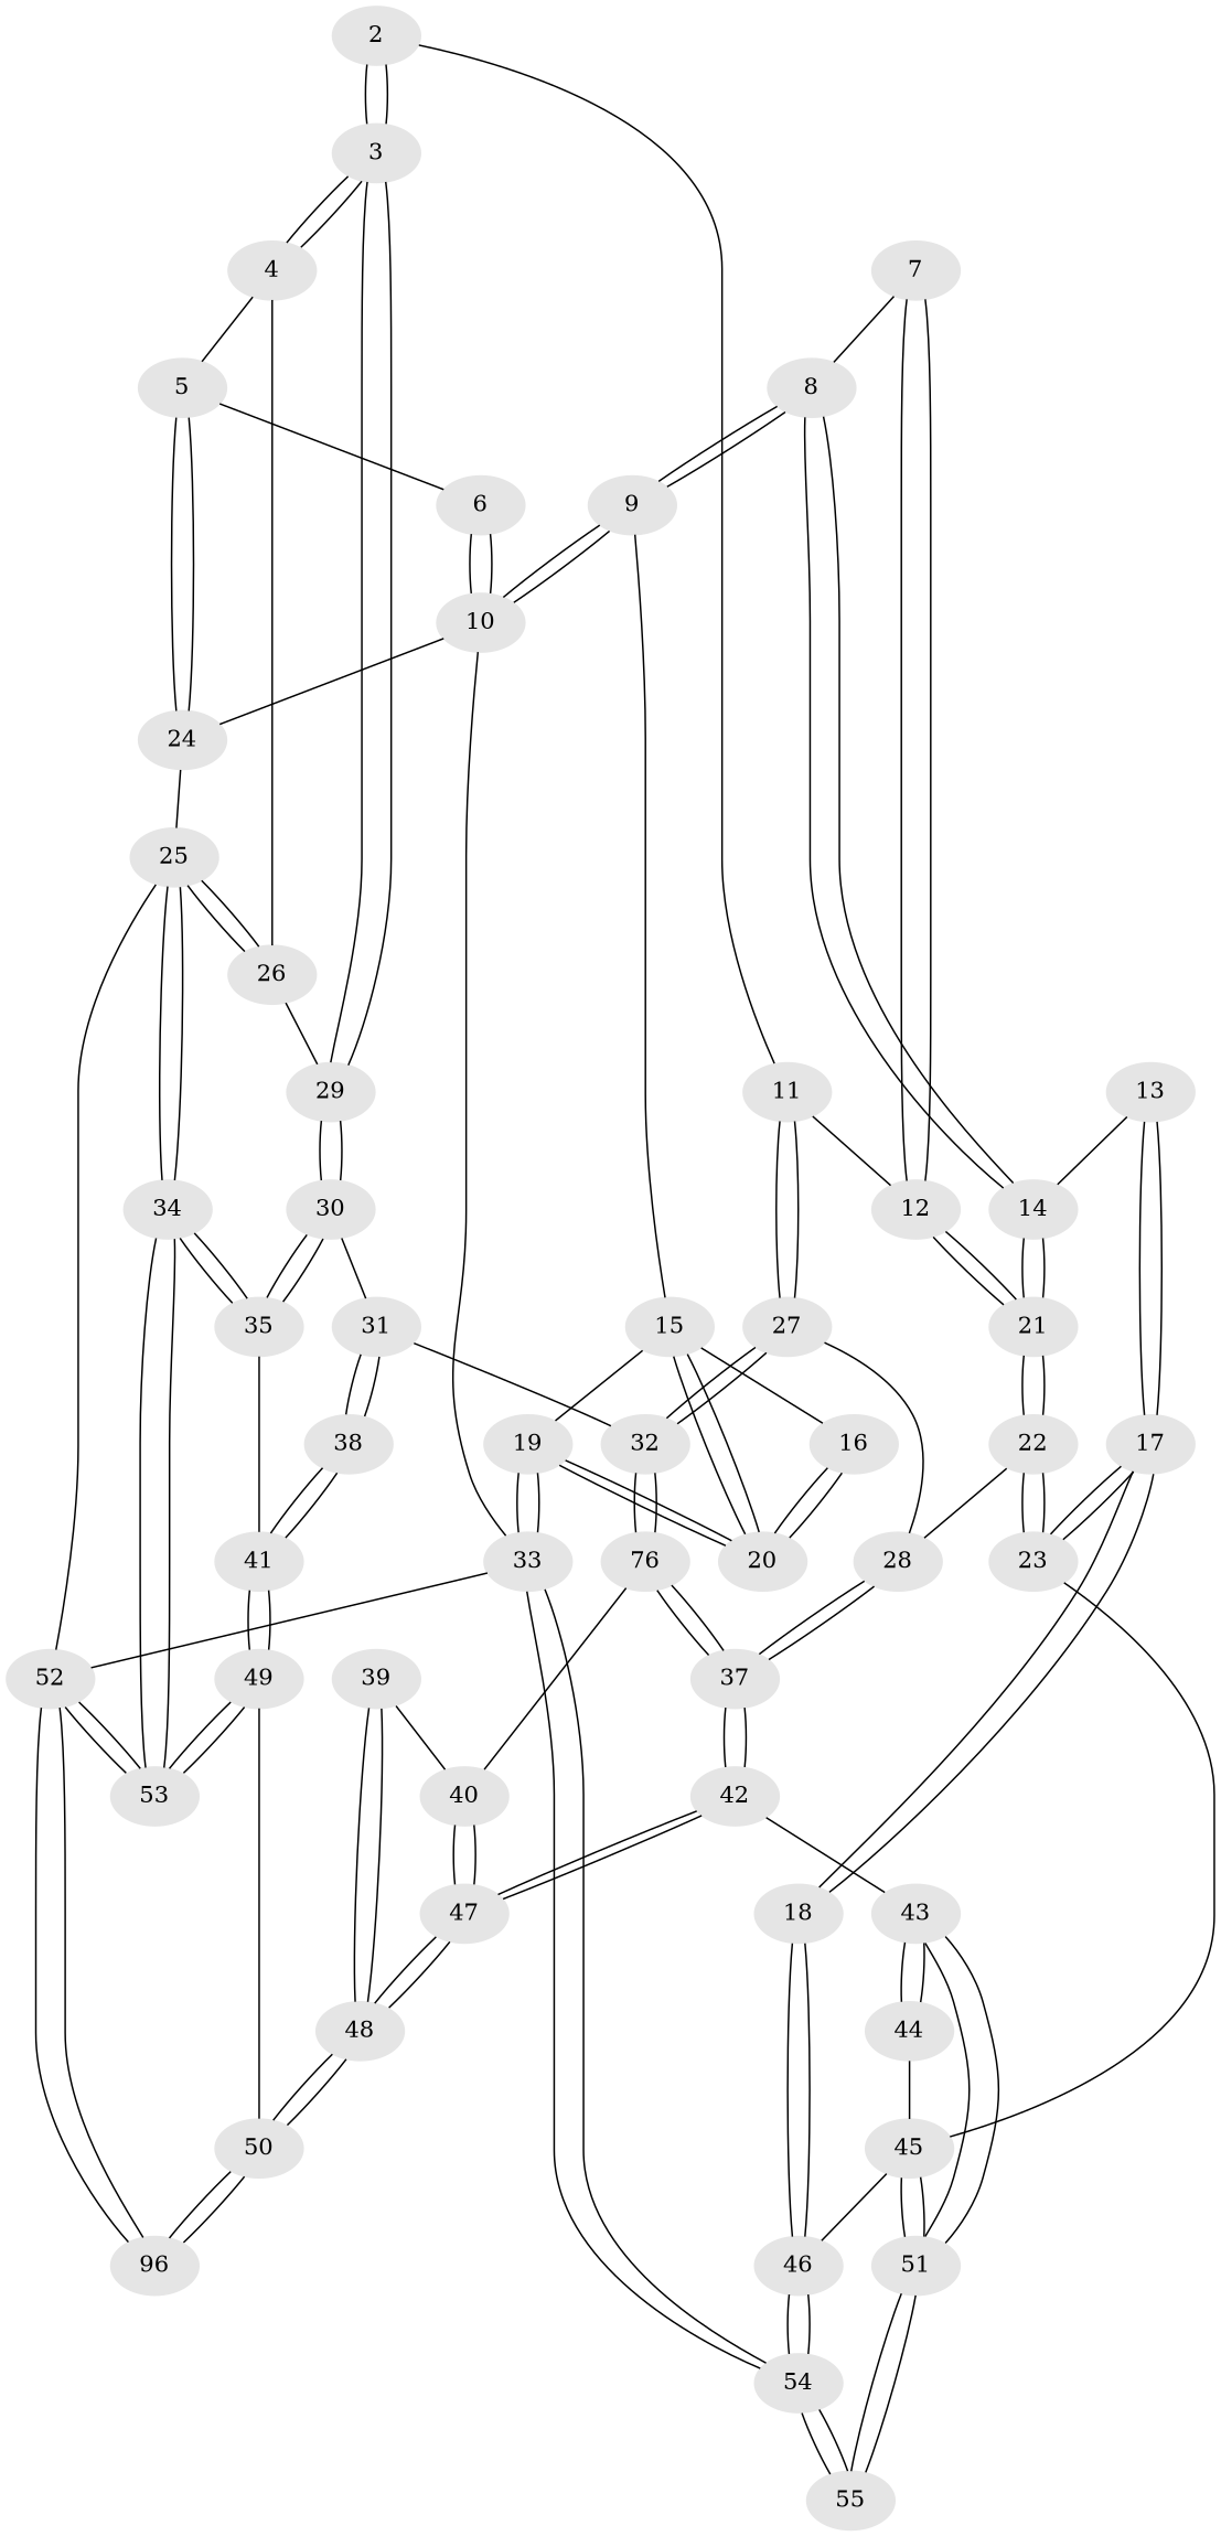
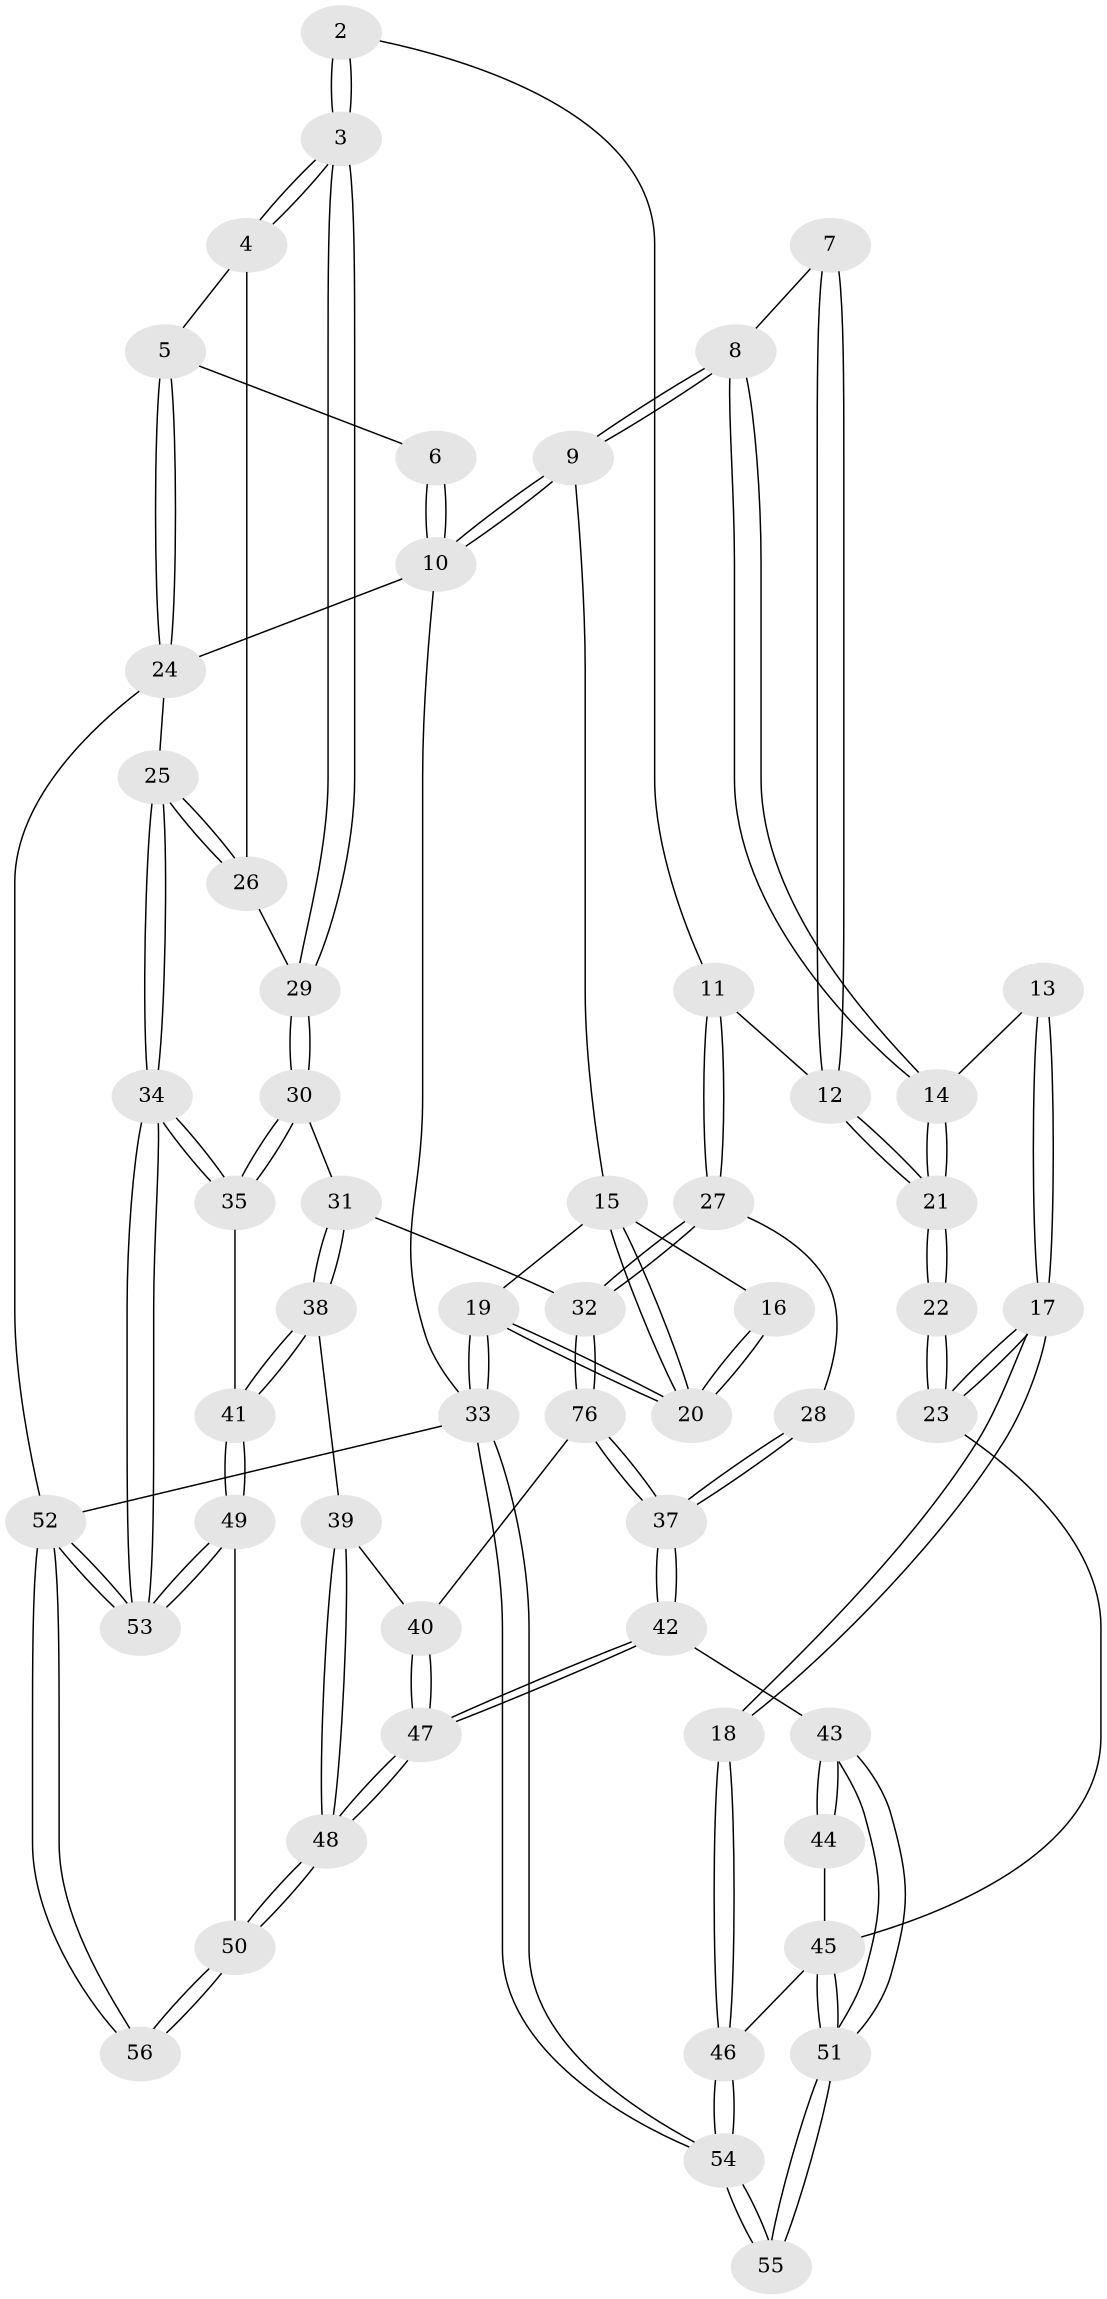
  graph {
    node [color=gray90 style=filled]
    2
    3
    11
    7
    8
    12
    4
    29
    27
    5
    26
    30
    6
    24
    10
    25
    52
    33
    9
    14
    21
    15
    16
    20
    19
    54
    28
    32
    22
    13
    17
    18
    23
    46
    45
    37
    44
    34
    53
-   56 [label=96]
+   56
    35
    n42 [label=76]
    42
    31
    38
    41
    39
    40
    55
    49
    47
    43
    48
    50
    51
    2 -- 3
    2 -- 3
    2 -- 11
    3 -- 4
    3 -- 4
    3 -- 29
    3 -- 29
    11 -- 12
    11 -- 27
    11 -- 27
    7 -- 8
    7 -- 12
    7 -- 12
    8 -- 9
    8 -- 9
    8 -- 14
    8 -- 14
    12 -- 21
    12 -- 21
    4 -- 5
    4 -- 26
    29 -- 30
    29 -- 30
    27 -- 28
    27 -- 32
    27 -- 32
    5 -- 6
    5 -- 24
    5 -- 24
    26 -- 29
    30 -- 35
    30 -- 35
    30 -- 31
    6 -- 10
    6 -- 10
    24 -- 25
-   25 -- 52
+   24 -- 52
    10 -- 24
    10 -- 33
    25 -- 26
    25 -- 26
    25 -- 34
    25 -- 34
    52 -- 53
    52 -- 53
    52 -- 56
    52 -- 56
    33 -- 52
    33 -- 54
    33 -- 54
    9 -- 10
    9 -- 10
    9 -- 15
    14 -- 21
    14 -- 21
    21 -- 22
    21 -- 22
    15 -- 16
    15 -- 20
    15 -- 20
    15 -- 19
    16 -- 20
    16 -- 20
    19 -- 33
    19 -- 33
    19 -- 20
    19 -- 20
    54 -- 55
    54 -- 55
    28 -- 37
    28 -- 37
    32 -- n42
    32 -- n42
-   22 -- 28
    22 -- 23
    22 -- 23
    13 -- 14
    13 -- 17
    13 -- 17
    17 -- 18
    17 -- 18
    17 -- 23
    17 -- 23
    18 -- 46
    18 -- 46
    23 -- 45
    46 -- 54
    46 -- 54
    45 -- 46
    45 -- 51
    45 -- 51
    37 -- 42
    37 -- 42
    44 -- 45
    34 -- 53
    34 -- 53
    34 -- 35
    34 -- 35
    35 -- 41
    n42 -- 37
    n42 -- 37
    n42 -- 40
    42 -- 47
    42 -- 47
    42 -- 43
    31 -- 32
    31 -- 38
    31 -- 38
    38 -- 41
    38 -- 41
+   38 -- 39
    41 -- 49
    41 -- 49
    39 -- 40
    39 -- 48
    39 -- 48
    40 -- 47
    40 -- 47
    49 -- 53
    49 -- 53
    49 -- 50
    47 -- 48
    47 -- 48
    43 -- 44
    43 -- 44
    43 -- 51
    43 -- 51
    48 -- 50
    48 -- 50
    50 -- 56
    50 -- 56
    51 -- 55
    51 -- 55
  }
